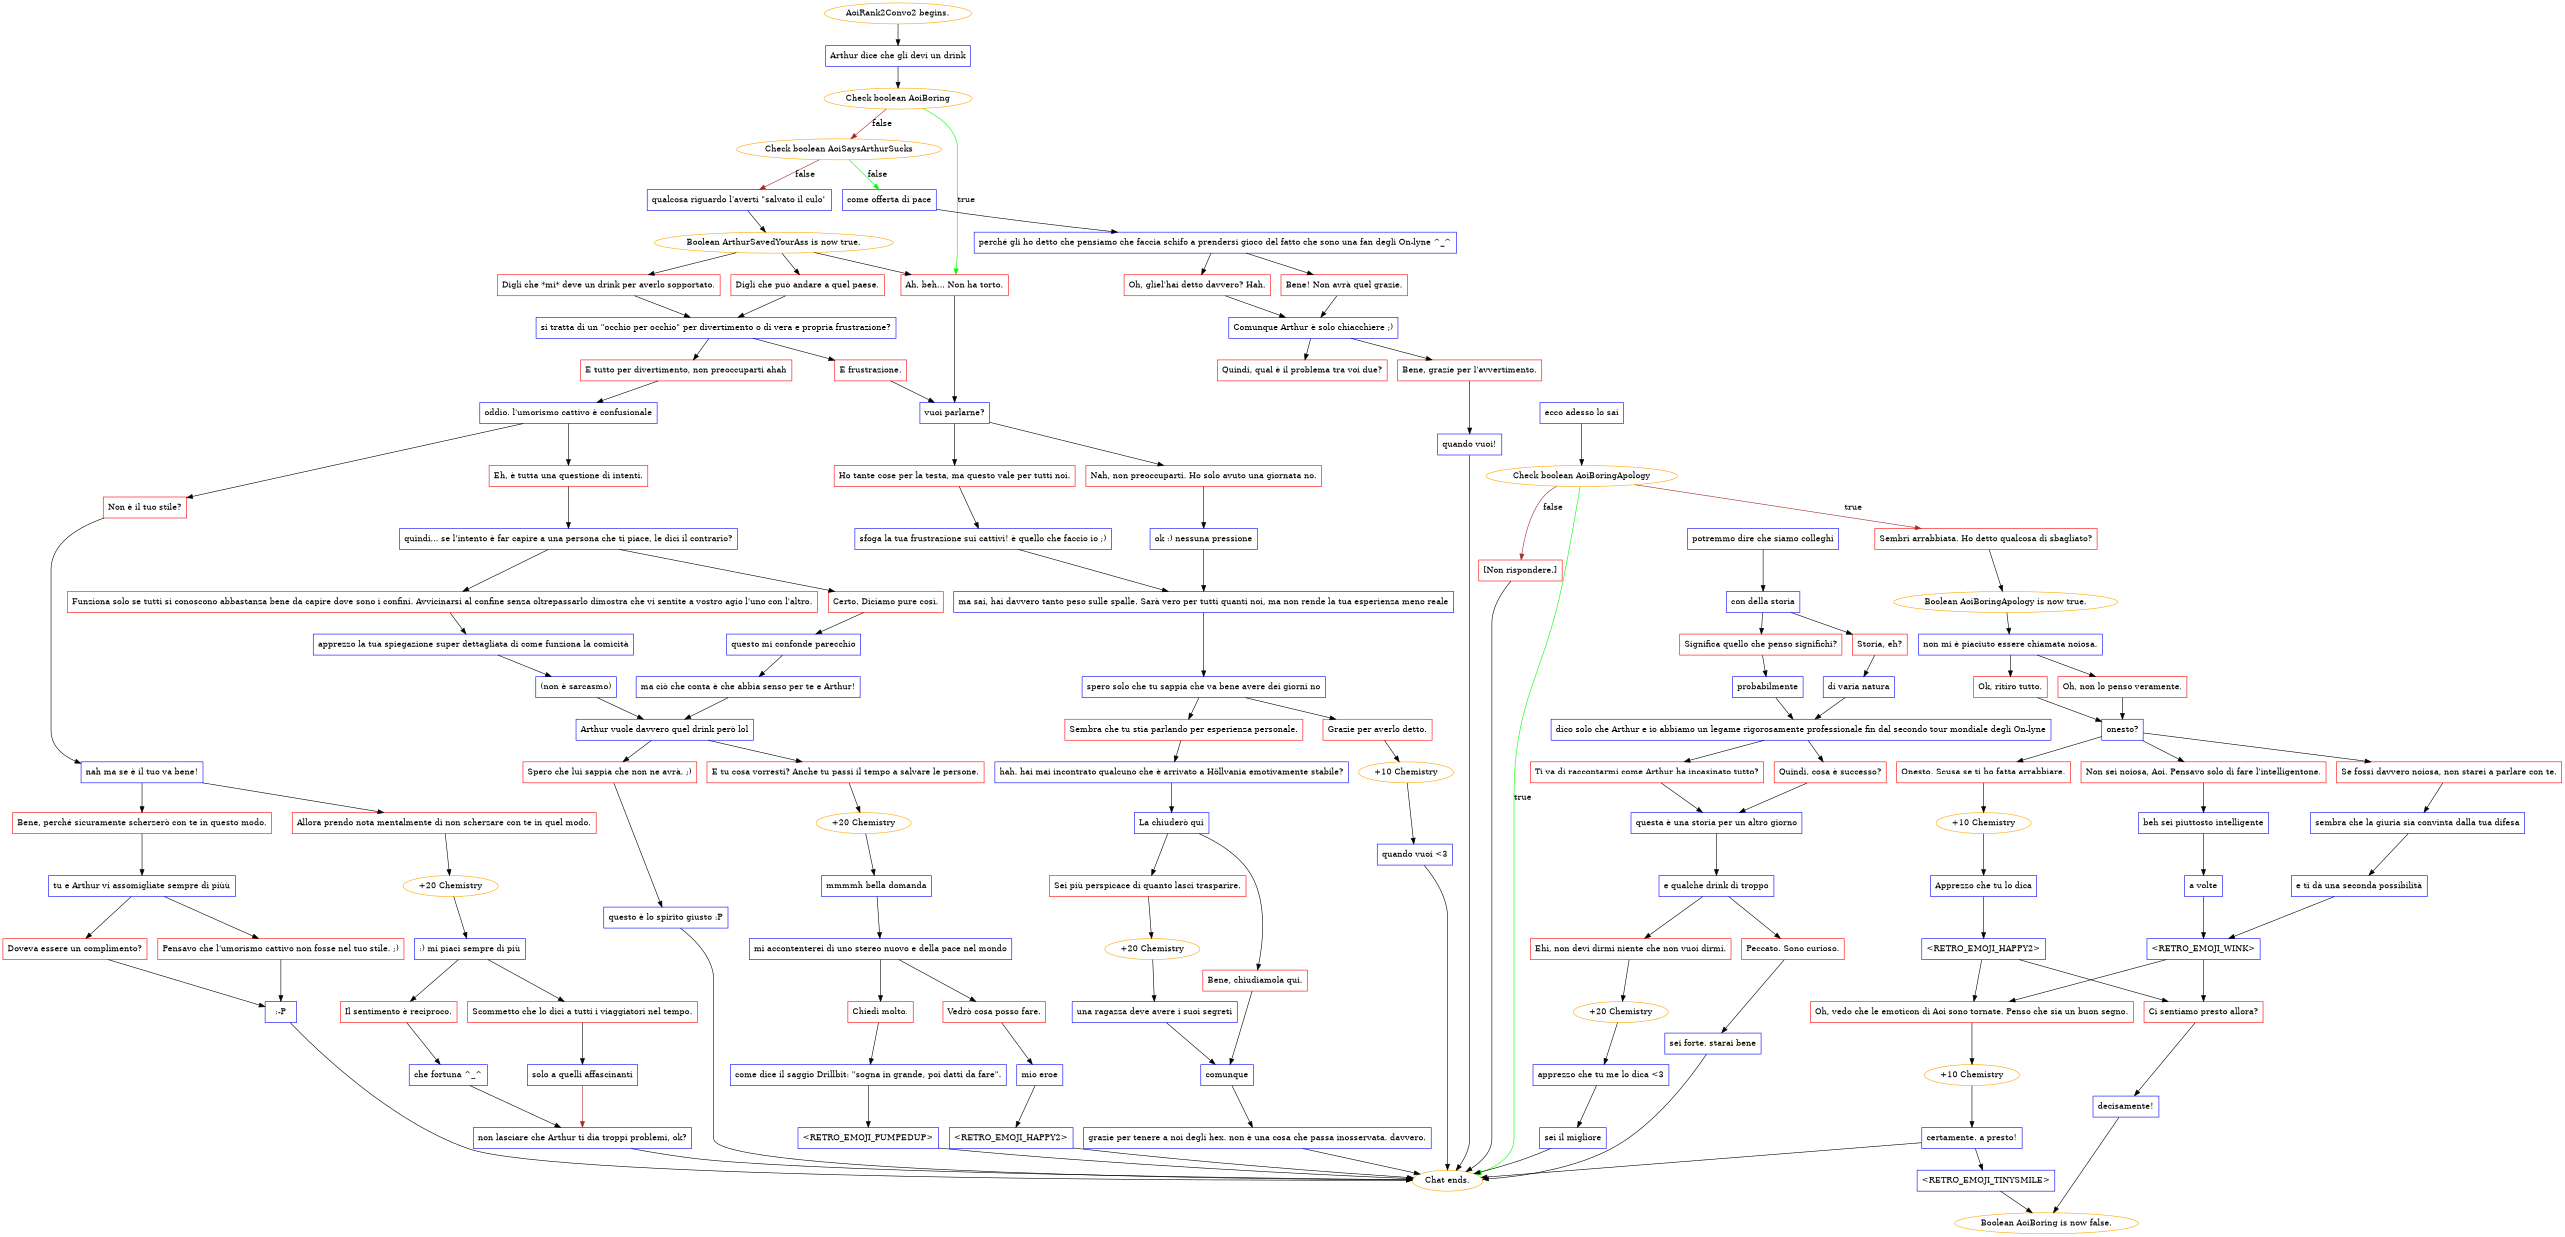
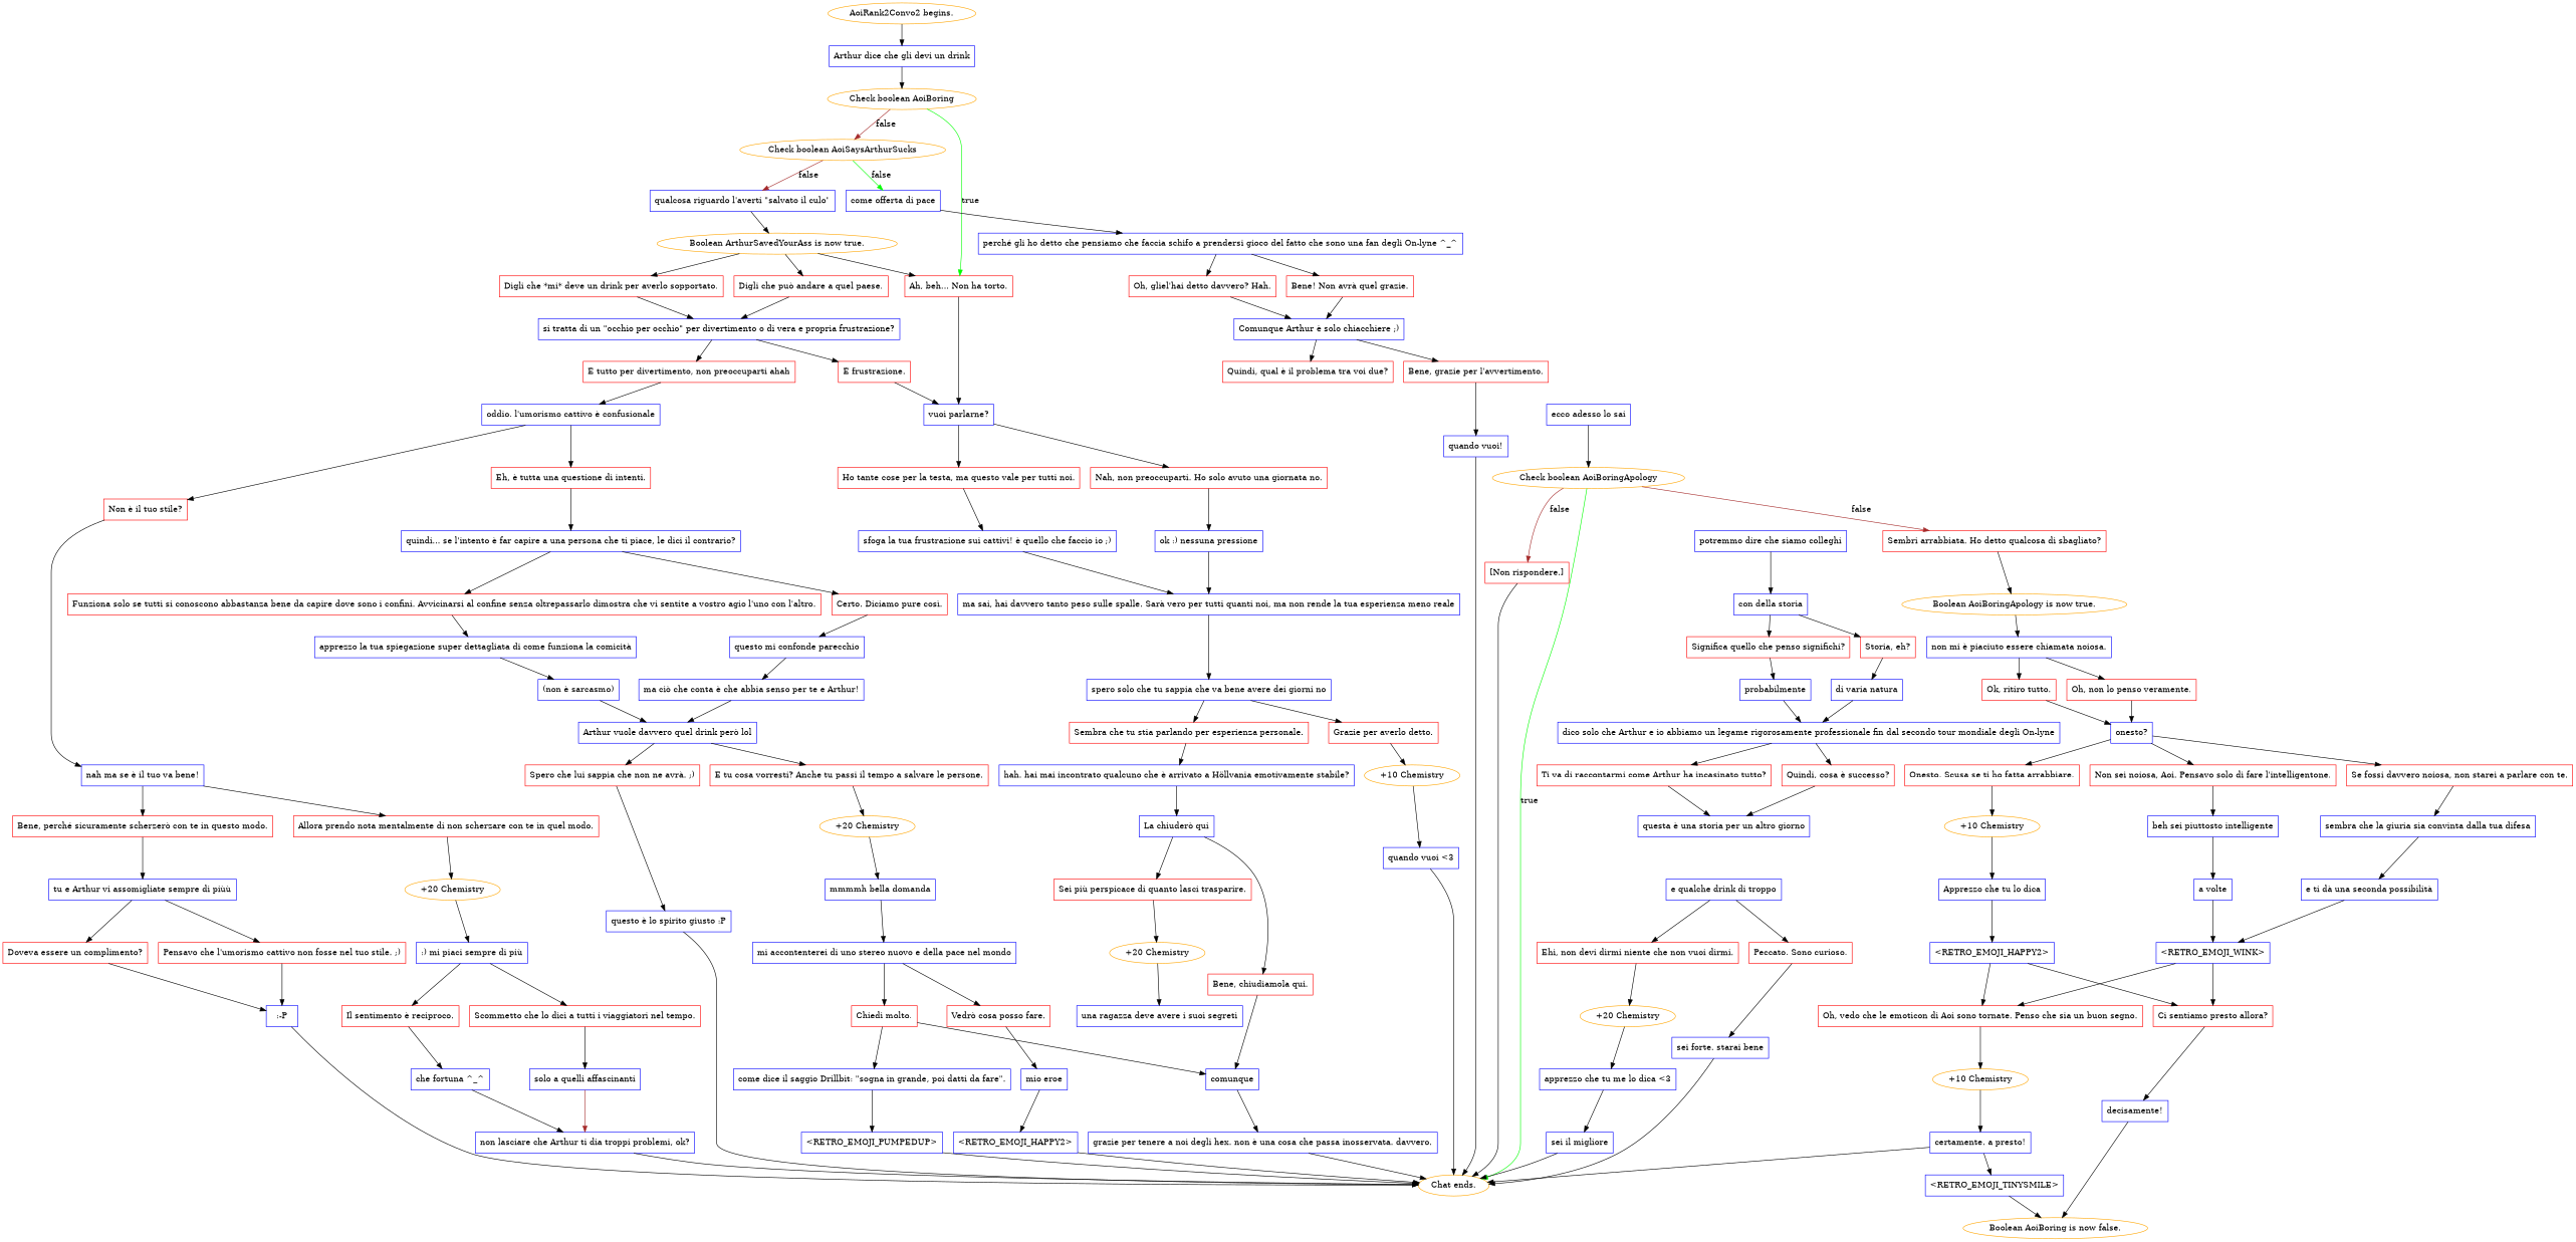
  digraph {
    node [color=blue shape=box]
    "AoiRank2Convo2 begins." [color=orange shape=""]
    n2 [label="Arthur dice che gli devi un drink"]
    n3 [color=orange label="Check boolean AoiBoring" shape=""]
    n4 [color=orange label="Check boolean AoiSaysArthurSucks" shape=""]
    n5 [color=red label="Ah, beh... Non ha torto."]
    n6 [label="ecco adesso lo sai"]
    n7 [color=orange label="Check boolean AoiBoringApology" shape=""]
    n8 [label="come offerta di pace"]
    n9 [label="qualcosa riguardo l'averti \"salvato il culo\""]
    "Chat ends." [color=orange shape=""]
    n11 [color=red label="Sembri arrabbiata. Ho detto qualcosa di sbagliato?"]
    n12 [color=red label="[Non rispondere.]"]
    n13 [label="perché gli ho detto che pensiamo che faccia schifo a prendersi gioco del fatto che sono una fan degli On-lyne ^_^"]
    n14 [color=orange label="Boolean ArthurSavedYourAss is now true." shape=""]
    n15 [color=orange label="Boolean AoiBoringApology is now true." shape=""]
    n16 [color=red label="Bene! Non avrà quel grazie."]
    n17 [color=red label="Oh, gliel'hai detto davvero? Hah."]
    n18 [color=red label="Digli che può andare a quel paese."]
    n19 [color=red label="Digli che *mi* deve un drink per averlo sopportato."]
    n20 [label="non mi è piaciuto essere chiamata noiosa."]
    n21 [label="Comunque Arthur è solo chiacchiere ;)"]
    n22 [label="vuoi parlarne?"]
    n23 [label="si tratta di un \"occhio per occhio\" per divertimento o di vera e propria frustrazione?"]
    n24 [color=red label="Oh, non lo penso veramente."]
    n25 [color=red label="Ok, ritiro tutto."]
    n26 [color=red label="Bene, grazie per l'avvertimento."]
    n27 [color=red label="Quindi, qual è il problema tra voi due?"]
    n28 [color=red label="Nah, non preoccuparti. Ho solo avuto una giornata no."]
    n29 [color=red label="Ho tante cose per la testa, ma questo vale per tutti noi."]
    n30 [color=red label="È frustrazione."]
    n31 [color=red label="È tutto per divertimento, non preoccuparti ahah"]
    n32 [label="onesto?"]
    n33 [label="quando vuoi!"]
    n34 [label="ok :) nessuna pressione"]
    n35 [label="sfoga la tua frustrazione sui cattivi! è quello che faccio io ;)"]
    n36 [label="oddio. l'umorismo cattivo è confusionale"]
    n37 [color=red label="Onesto. Scusa se ti ho fatta arrabbiare."]
    n38 [color=red label="Non sei noiosa, Aoi. Pensavo solo di fare l'intelligentone."]
    n39 [color=red label="Se fossi davvero noiosa, non starei a parlare con te."]
    n40 [label="ma sai, hai davvero tanto peso sulle spalle. Sarà vero per tutti quanti noi, ma non rende la tua esperienza meno reale"]
    n41 [color=red label="Non è il tuo stile?"]
    n42 [color=red label="Eh, è tutta una questione di intenti."]
    n43 [color=orange label="+10 Chemistry" shape=""]
    n44 [label="beh sei piuttosto intelligente"]
    n45 [label="sembra che la giuria sia convinta dalla tua difesa"]
    n46 [label="potremmo dire che siamo colleghi"]
    n47 [label="con della storia"]
    n48 [label="spero solo che tu sappia che va bene avere dei giorni no"]
    n49 [label="nah ma se è il tuo va bene!"]
    n50 [label="quindi... se l'intento è far capire a una persona che ti piace, le dici il contrario?"]
    n51 [label="Apprezzo che tu lo dica"]
    n52 [label="a volte"]
    n53 [label="e ti dà una seconda possibilità"]
    n54 [color=red label="Significa quello che penso significhi?"]
    n55 [color=red label="Storia, eh?"]
    n56 [color=red label="Grazie per averlo detto."]
    n57 [color=red label="Sembra che tu stia parlando per esperienza personale."]
    n58 [color=red label="Allora prendo nota mentalmente di non scherzare con te in quel modo."]
    n59 [color=red label="Bene, perché sicuramente scherzerò con te in questo modo."]
    n60 [color=red label="Funziona solo se tutti si conoscono abbastanza bene da capire dove sono i confini. Avvicinarsi al confine senza oltrepassarlo dimostra che vi sentite a vostro agio l'uno con l'altro."]
    n61 [color=red label="Certo. Diciamo pure così."]
    n62 [label="<RETRO_EMOJI_HAPPY2>"]
    n63 [label="<RETRO_EMOJI_WINK>"]
    n64 [label=probabilmente]
    n65 [label="di varia natura"]
    n66 [color=orange label="+10 Chemistry" shape=""]
    n67 [label="hah. hai mai incontrato qualcuno che è arrivato a Höllvania emotivamente stabile?"]
    n68 [color=orange label="+20 Chemistry" shape=""]
    n69 [label="tu e Arthur vi assomigliate sempre di piùù"]
    n70 [label="apprezzo la tua spiegazione super dettagliata di come funziona la comicità"]
    n71 [label="questo mi confonde parecchio"]
    n72 [color=red label="Ci sentiamo presto allora?"]
    n73 [color=red label="Oh, vedo che le emoticon di Aoi sono tornate. Penso che sia un buon segno."]
    n74 [label="dico solo che Arthur e io abbiamo un legame rigorosamente professionale fin dal secondo tour mondiale degli On-lyne"]
    n75 [label="quando vuoi <3"]
    n76 [label="La chiuderò qui"]
    n77 [label=":) mi piaci sempre di più"]
    n78 [color=red label="Doveva essere un complimento?"]
    n79 [color=red label="Pensavo che l'umorismo cattivo non fosse nel tuo stile. ;)"]
    n80 [label="(non è sarcasmo)"]
    n81 [label="ma ciò che conta è che abbia senso per te e Arthur!"]
    n82 [label="decisamente!"]
    n83 [color=orange label="+10 Chemistry" shape=""]
    n84 [color=red label="Quindi, cosa è successo?"]
    n85 [color=red label="Ti va di raccontarmi come Arthur ha incasinato tutto?"]
    n86 [color=red label="Sei più perspicace di quanto lasci trasparire."]
    n87 [color=red label="Bene, chiudiamola qui."]
    n88 [color=red label="Il sentimento è reciproco."]
    n89 [color=red label="Scommetto che lo dici a tutti i viaggiatori nel tempo."]
    n90 [label=":-P"]
    n91 [label="Arthur vuole davvero quel drink però lol"]
    n92 [color=orange label="Boolean AoiBoring is now false." shape=""]
    n93 [label="certamente. a presto!"]
    n94 [label="questa è una storia per un altro giorno"]
    n95 [color=orange label="+20 Chemistry" shape=""]
    n96 [label=comunque]
    n97 [label="che fortuna ^_^"]
    n98 [label="solo a quelli affascinanti"]
    n99 [color=red label="Spero che lui sappia che non ne avrà. ;)"]
    n100 [color=red label="E tu cosa vorresti? Anche tu passi il tempo a salvare le persone."]
    n101 [label="<RETRO_EMOJI_TINYSMILE>"]
    n102 [label="e qualche drink di troppo"]
    n103 [label="una ragazza deve avere i suoi segreti"]
    n104 [label="grazie per tenere a noi degli hex. non è una cosa che passa inosservata. davvero."]
    n105 [label="non lasciare che Arthur ti dia troppi problemi, ok?"]
    n106 [label="questo è lo spirito giusto :P"]
    n107 [color=orange label="+20 Chemistry" shape=""]
    n108 [color=red label="Ehi, non devi dirmi niente che non vuoi dirmi."]
    n109 [color=red label="Peccato. Sono curioso."]
    n110 [label="mmmmh bella domanda"]
    n111 [color=orange label="+20 Chemistry" shape=""]
    n112 [label="sei forte. starai bene"]
    n113 [label="mi accontenterei di uno stereo nuovo e della pace nel mondo"]
    n114 [label="apprezzo che tu me lo dica <3"]
    n115 [color=red label="Vedrò cosa posso fare."]
    n116 [color=red label="Chiedi molto."]
    n117 [label="sei il migliore"]
    n118 [label="mio eroe"]
    n119 [label="come dice il saggio Drillbit: \"sogna in grande, poi datti da fare\"."]
    n120 [label="<RETRO_EMOJI_HAPPY2>"]
    n121 [label="<RETRO_EMOJI_PUMPEDUP>"]
    "AoiRank2Convo2 begins." -> n2
    n2 -> n3
    n3 -> n4 [color=brown label=false]
    n3 -> n5 [color=green label=true]
    n4 -> n8 [color=green label=false]
    n4 -> n9 [color=brown label=false]
    n5 -> n22
    n6 -> n7
    n7 -> "Chat ends." [color=green label=true]
-   n7 -> n11 [color=brown label=true]
+   n7 -> n11 [color=brown label=false]
    n7 -> n12 [color=brown label=false]
    n8 -> n13
    n9 -> n14
    n11 -> n15
    n12 -> "Chat ends."
    n13 -> n16
    n13 -> n17
    n14 -> n5
    n14 -> n18
    n14 -> n19
    n15 -> n20
    n16 -> n21
    n17 -> n21
    n18 -> n23
    n19 -> n23
    n20 -> n24
    n20 -> n25
    n21 -> n26
    n21 -> n27
    n22 -> n28
    n22 -> n29
    n23 -> n30
    n23 -> n31
    n24 -> n32
    n25 -> n32
    n26 -> n33
    n28 -> n34
    n29 -> n35
    n30 -> n22
    n31 -> n36
    n32 -> n37
    n32 -> n38
    n32 -> n39
    n33 -> "Chat ends."
    n34 -> n40
    n35 -> n40
    n36 -> n41
    n36 -> n42
    n37 -> n43
    n38 -> n44
    n39 -> n45
    n40 -> n48
    n41 -> n49
    n42 -> n50
    n43 -> n51
    n44 -> n52
    n45 -> n53
    n46 -> n47
    n47 -> n54
    n47 -> n55
    n48 -> n56
    n48 -> n57
    n49 -> n58
    n49 -> n59
    n50 -> n60
    n50 -> n61
    n51 -> n62
    n52 -> n63
    n53 -> n63
    n54 -> n64
    n55 -> n65
    n56 -> n66
    n57 -> n67
    n58 -> n68
    n59 -> n69
    n60 -> n70
    n61 -> n71
    n62 -> n72
    n62 -> n73
    n63 -> n72
    n63 -> n73
    n64 -> n74
    n65 -> n74
    n66 -> n75
    n67 -> n76
    n68 -> n77
    n69 -> n78
    n69 -> n79
    n70 -> n80
    n71 -> n81
    n72 -> n82
    n73 -> n83
    n74 -> n84
    n74 -> n85
    n75 -> "Chat ends."
    n76 -> n86
    n76 -> n87
    n77 -> n88
    n77 -> n89
    n78 -> n90
    n79 -> n90
    n80 -> n91
    n81 -> n91
    n82 -> n92
    n83 -> n93
    n84 -> n94
    n85 -> n94
    n86 -> n95
    n87 -> n96
    n88 -> n97
    n89 -> n98
    n90 -> "Chat ends."
    n91 -> n99
    n91 -> n100
    n93 -> "Chat ends."
    n93 -> n101
-   n94 -> n102
    n95 -> n103
    n96 -> n104
    n97 -> n105
    n98 -> n105 [color=brown]
    n99 -> n106
    n100 -> n107
    n101 -> n92
    n102 -> n108
    n102 -> n109
-   n103 -> n96
+   n116 -> n96
    n104 -> "Chat ends."
    n105 -> "Chat ends."
    n106 -> "Chat ends."
    n107 -> n110
    n108 -> n111
    n109 -> n112
    n110 -> n113
    n111 -> n114
    n112 -> "Chat ends."
    n113 -> n115
    n113 -> n116
    n114 -> n117
    n115 -> n118
    n116 -> n119
    n117 -> "Chat ends."
    n118 -> n120
    n119 -> n121
    n120 -> "Chat ends."
    n121 -> "Chat ends."
  }
